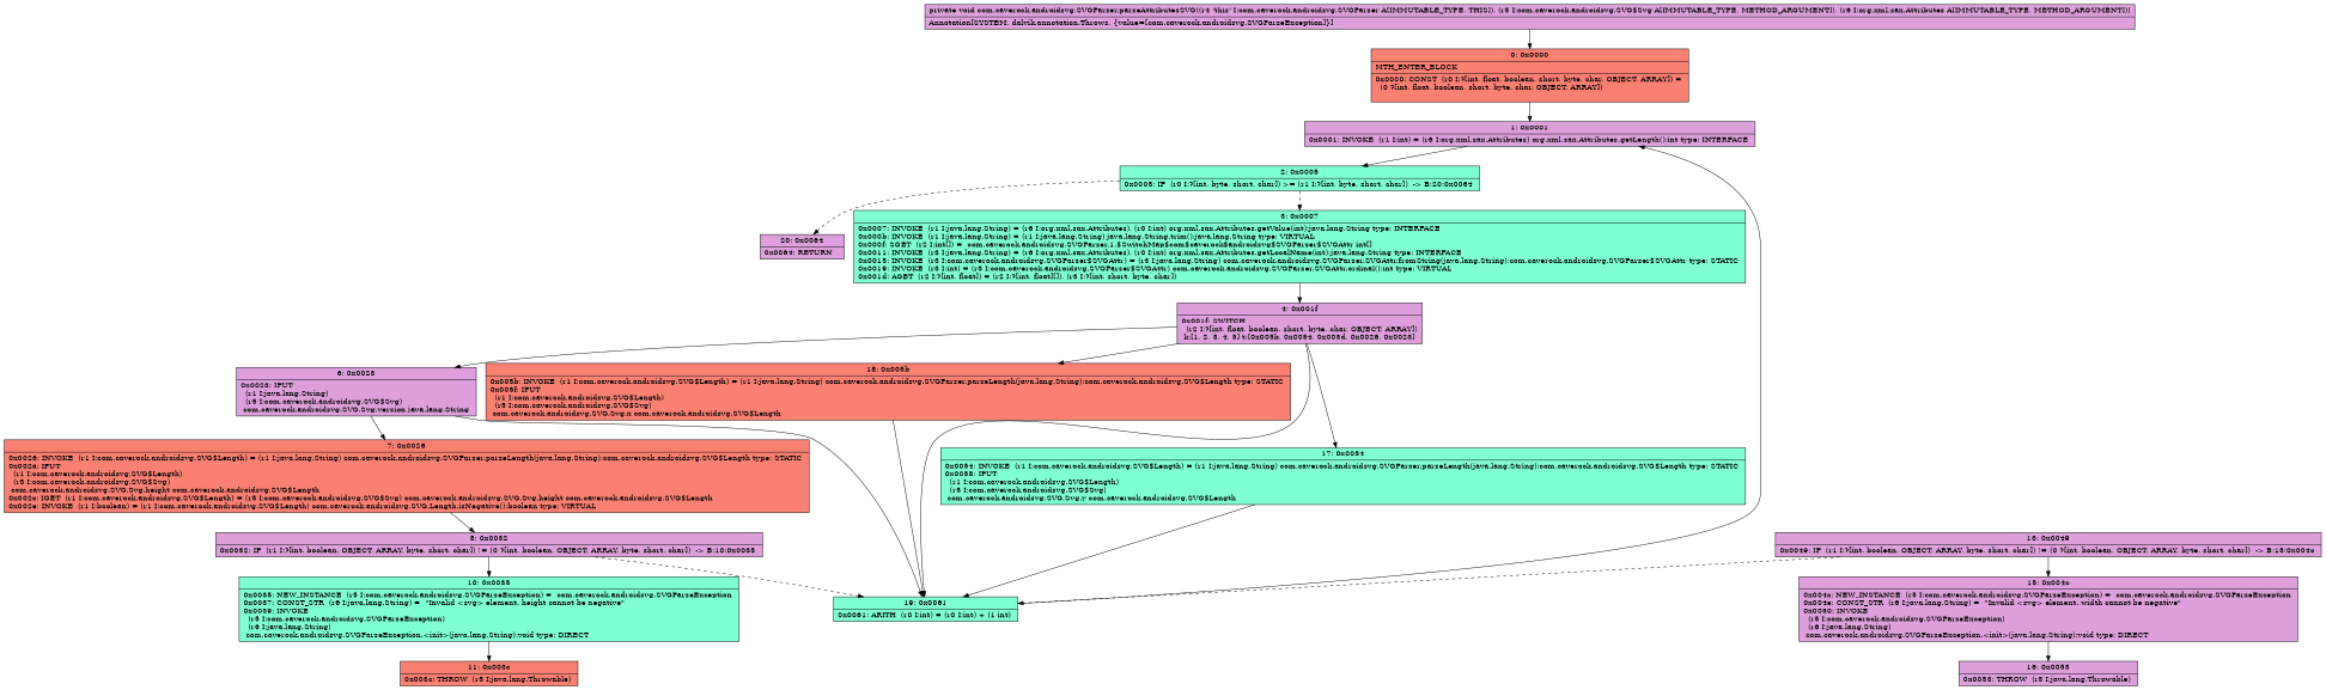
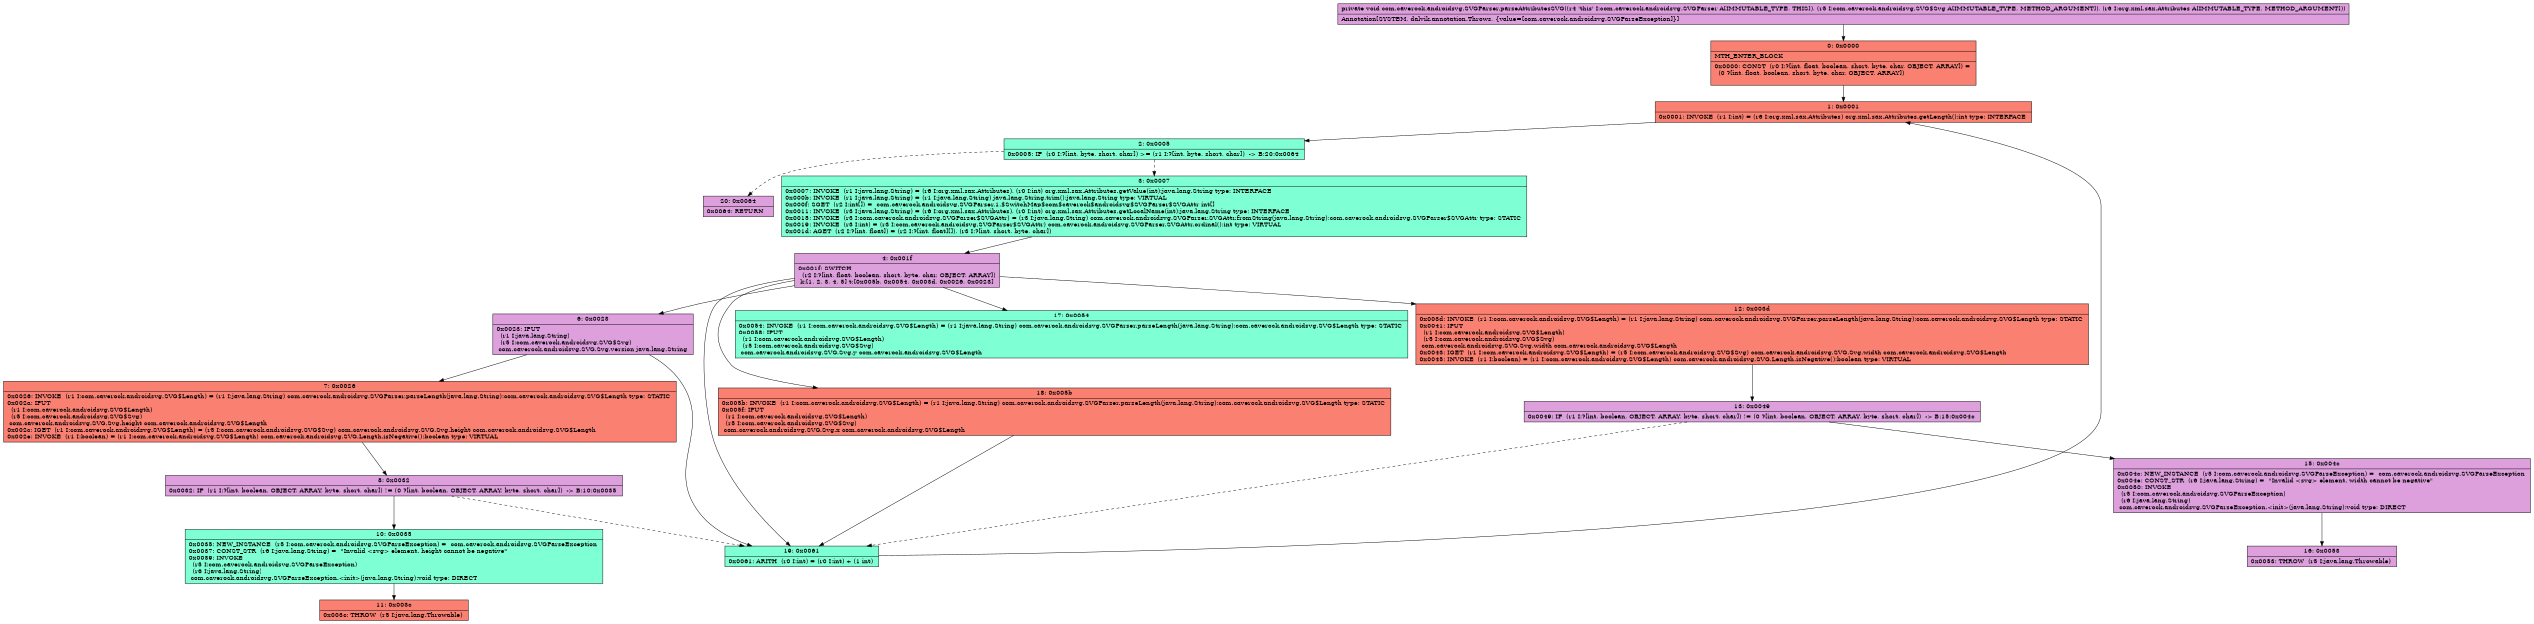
  digraph {
    node [fillcolor=plum shape=record style=filled]
    n1 [fillcolor=salmon label="{0\:\ 0x0000|MTH_ENTER_BLOCK\l|0x0000: CONST  (r0 I:?[int, float, boolean, short, byte, char, OBJECT, ARRAY]) = \l  (0 ?[int, float, boolean, short, byte, char, OBJECT, ARRAY])\l \l}"]
-   n2 [label="{1\:\ 0x0001|0x0001: INVOKE  (r1 I:int) = (r6 I:org.xml.sax.Attributes) org.xml.sax.Attributes.getLength():int type: INTERFACE \l}"]
+   n2 [fillcolor=salmon label="{1\:\ 0x0001|0x0001: INVOKE  (r1 I:int) = (r6 I:org.xml.sax.Attributes) org.xml.sax.Attributes.getLength():int type: INTERFACE \l}"]
    n3 [fillcolor=aquamarine label="{2\:\ 0x0005|0x0005: IF  (r0 I:?[int, byte, short, char]) \>= (r1 I:?[int, byte, short, char])  \-\> B:20:0x0064 \l}"]
    n4 [fillcolor=aquamarine label="{3\:\ 0x0007|0x0007: INVOKE  (r1 I:java.lang.String) = (r6 I:org.xml.sax.Attributes), (r0 I:int) org.xml.sax.Attributes.getValue(int):java.lang.String type: INTERFACE \l0x000b: INVOKE  (r1 I:java.lang.String) = (r1 I:java.lang.String) java.lang.String.trim():java.lang.String type: VIRTUAL \l0x000f: SGET  (r2 I:int[]) =  com.caverock.androidsvg.SVGParser.1.$SwitchMap$com$caverock$androidsvg$SVGParser$SVGAttr int[] \l0x0011: INVOKE  (r3 I:java.lang.String) = (r6 I:org.xml.sax.Attributes), (r0 I:int) org.xml.sax.Attributes.getLocalName(int):java.lang.String type: INTERFACE \l0x0015: INVOKE  (r3 I:com.caverock.androidsvg.SVGParser$SVGAttr) = (r3 I:java.lang.String) com.caverock.androidsvg.SVGParser.SVGAttr.fromString(java.lang.String):com.caverock.androidsvg.SVGParser$SVGAttr type: STATIC \l0x0019: INVOKE  (r3 I:int) = (r3 I:com.caverock.androidsvg.SVGParser$SVGAttr) com.caverock.androidsvg.SVGParser.SVGAttr.ordinal():int type: VIRTUAL \l0x001d: AGET  (r2 I:?[int, float]) = (r2 I:?[int, float][]), (r3 I:?[int, short, byte, char]) \l}"]
    n5 [label="{20\:\ 0x0064|0x0064: RETURN   \l}"]
    n6 [label="{4\:\ 0x001f|0x001f: SWITCH  \l  (r2 I:?[int, float, boolean, short, byte, char, OBJECT, ARRAY])\l k:[1, 2, 3, 4, 5] t:[0x005b, 0x0054, 0x003d, 0x0026, 0x0023] \l}"]
    n7 [label="{6\:\ 0x0023|0x0023: IPUT  \l  (r1 I:java.lang.String)\l  (r5 I:com.caverock.androidsvg.SVG$Svg)\l com.caverock.androidsvg.SVG.Svg.version java.lang.String \l}"]
+   n8 [fillcolor=salmon label="{12\:\ 0x003d|0x003d: INVOKE  (r1 I:com.caverock.androidsvg.SVG$Length) = (r1 I:java.lang.String) com.caverock.androidsvg.SVGParser.parseLength(java.lang.String):com.caverock.androidsvg.SVG$Length type: STATIC \l0x0041: IPUT  \l  (r1 I:com.caverock.androidsvg.SVG$Length)\l  (r5 I:com.caverock.androidsvg.SVG$Svg)\l com.caverock.androidsvg.SVG.Svg.width com.caverock.androidsvg.SVG$Length \l0x0043: IGET  (r1 I:com.caverock.androidsvg.SVG$Length) = (r5 I:com.caverock.androidsvg.SVG$Svg) com.caverock.androidsvg.SVG.Svg.width com.caverock.androidsvg.SVG$Length \l0x0045: INVOKE  (r1 I:boolean) = (r1 I:com.caverock.androidsvg.SVG$Length) com.caverock.androidsvg.SVG.Length.isNegative():boolean type: VIRTUAL \l}"]
    n9 [fillcolor=aquamarine label="{17\:\ 0x0054|0x0054: INVOKE  (r1 I:com.caverock.androidsvg.SVG$Length) = (r1 I:java.lang.String) com.caverock.androidsvg.SVGParser.parseLength(java.lang.String):com.caverock.androidsvg.SVG$Length type: STATIC \l0x0058: IPUT  \l  (r1 I:com.caverock.androidsvg.SVG$Length)\l  (r5 I:com.caverock.androidsvg.SVG$Svg)\l com.caverock.androidsvg.SVG.Svg.y com.caverock.androidsvg.SVG$Length \l}"]
    n10 [fillcolor=salmon label="{18\:\ 0x005b|0x005b: INVOKE  (r1 I:com.caverock.androidsvg.SVG$Length) = (r1 I:java.lang.String) com.caverock.androidsvg.SVGParser.parseLength(java.lang.String):com.caverock.androidsvg.SVG$Length type: STATIC \l0x005f: IPUT  \l  (r1 I:com.caverock.androidsvg.SVG$Length)\l  (r5 I:com.caverock.androidsvg.SVG$Svg)\l com.caverock.androidsvg.SVG.Svg.x com.caverock.androidsvg.SVG$Length \l}"]
    n11 [fillcolor=aquamarine label="{19\:\ 0x0061|0x0061: ARITH  (r0 I:int) = (r0 I:int) + (1 int) \l}"]
    n12 [fillcolor=salmon label="{7\:\ 0x0026|0x0026: INVOKE  (r1 I:com.caverock.androidsvg.SVG$Length) = (r1 I:java.lang.String) com.caverock.androidsvg.SVGParser.parseLength(java.lang.String):com.caverock.androidsvg.SVG$Length type: STATIC \l0x002a: IPUT  \l  (r1 I:com.caverock.androidsvg.SVG$Length)\l  (r5 I:com.caverock.androidsvg.SVG$Svg)\l com.caverock.androidsvg.SVG.Svg.height com.caverock.androidsvg.SVG$Length \l0x002c: IGET  (r1 I:com.caverock.androidsvg.SVG$Length) = (r5 I:com.caverock.androidsvg.SVG$Svg) com.caverock.androidsvg.SVG.Svg.height com.caverock.androidsvg.SVG$Length \l0x002e: INVOKE  (r1 I:boolean) = (r1 I:com.caverock.androidsvg.SVG$Length) com.caverock.androidsvg.SVG.Length.isNegative():boolean type: VIRTUAL \l}"]
    n13 [label="{8\:\ 0x0032|0x0032: IF  (r1 I:?[int, boolean, OBJECT, ARRAY, byte, short, char]) != (0 ?[int, boolean, OBJECT, ARRAY, byte, short, char])  \-\> B:10:0x0035 \l}"]
    n14 [label="{13\:\ 0x0049|0x0049: IF  (r1 I:?[int, boolean, OBJECT, ARRAY, byte, short, char]) != (0 ?[int, boolean, OBJECT, ARRAY, byte, short, char])  \-\> B:15:0x004c \l}"]
    n15 [fillcolor=aquamarine label="{10\:\ 0x0035|0x0035: NEW_INSTANCE  (r5 I:com.caverock.androidsvg.SVGParseException) =  com.caverock.androidsvg.SVGParseException \l0x0037: CONST_STR  (r6 I:java.lang.String) =  \"Invalid \<svg\> element. height cannot be negative\" \l0x0039: INVOKE  \l  (r5 I:com.caverock.androidsvg.SVGParseException)\l  (r6 I:java.lang.String)\l com.caverock.androidsvg.SVGParseException.\<init\>(java.lang.String):void type: DIRECT \l}"]
    n16 [fillcolor=salmon label="{11\:\ 0x003c|0x003c: THROW  (r5 I:java.lang.Throwable) \l}"]
    n17 [label="{15\:\ 0x004c|0x004c: NEW_INSTANCE  (r5 I:com.caverock.androidsvg.SVGParseException) =  com.caverock.androidsvg.SVGParseException \l0x004e: CONST_STR  (r6 I:java.lang.String) =  \"Invalid \<svg\> element. width cannot be negative\" \l0x0050: INVOKE  \l  (r5 I:com.caverock.androidsvg.SVGParseException)\l  (r6 I:java.lang.String)\l com.caverock.androidsvg.SVGParseException.\<init\>(java.lang.String):void type: DIRECT \l}"]
    n18 [label="{16\:\ 0x0053|0x0053: THROW  (r5 I:java.lang.Throwable) \l}"]
    n19 [label="{private void com.caverock.androidsvg.SVGParser.parseAttributesSVG((r4 'this' I:com.caverock.androidsvg.SVGParser A[IMMUTABLE_TYPE, THIS]), (r5 I:com.caverock.androidsvg.SVG$Svg A[IMMUTABLE_TYPE, METHOD_ARGUMENT]), (r6 I:org.xml.sax.Attributes A[IMMUTABLE_TYPE, METHOD_ARGUMENT]))  | Annotation[SYSTEM, dalvik.annotation.Throws, \{value=[com.caverock.androidsvg.SVGParseException]\}]\l}"]
    n1 -> n2
    n2 -> n3
    n3 -> n4 [style=dashed]
    n3 -> n5 [style=dashed]
    n4 -> n6
    n6 -> n7
+   n6 -> n8
    n6 -> n9
    n6 -> n10
    n6 -> n11
    n7 -> n11
    n7 -> n12
-   n9 -> n11
+   n8 -> n14
    n10 -> n11
    n11 -> n2
    n12 -> n13
    n13 -> n11 [style=dashed]
    n13 -> n15
    n14 -> n11 [style=dashed]
    n14 -> n17
    n15 -> n16
    n17 -> n18
    n19 -> n1
  }
